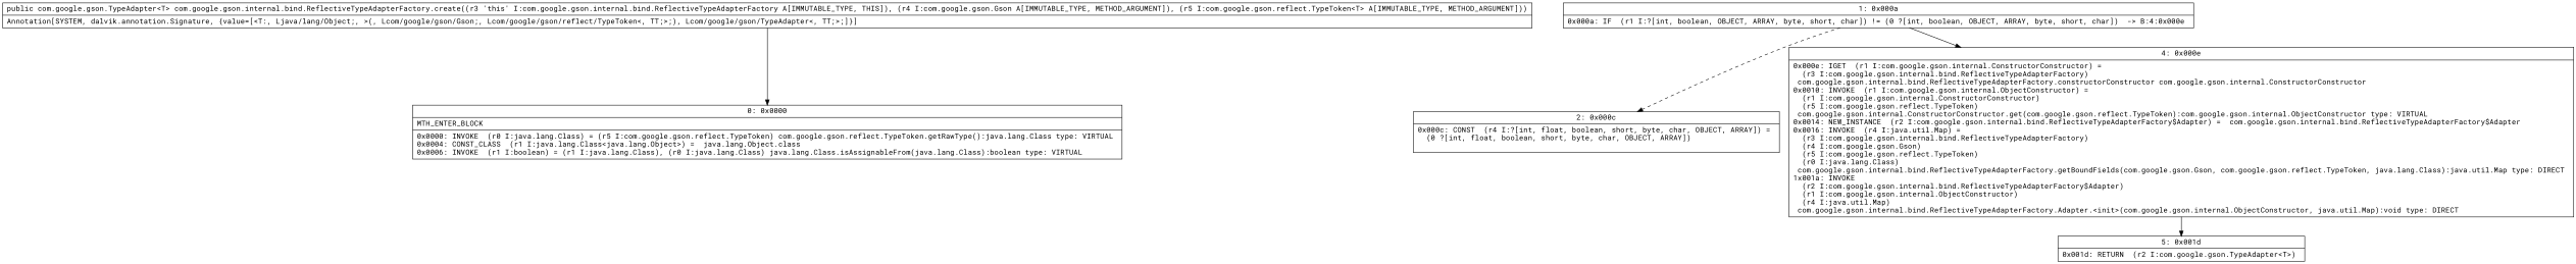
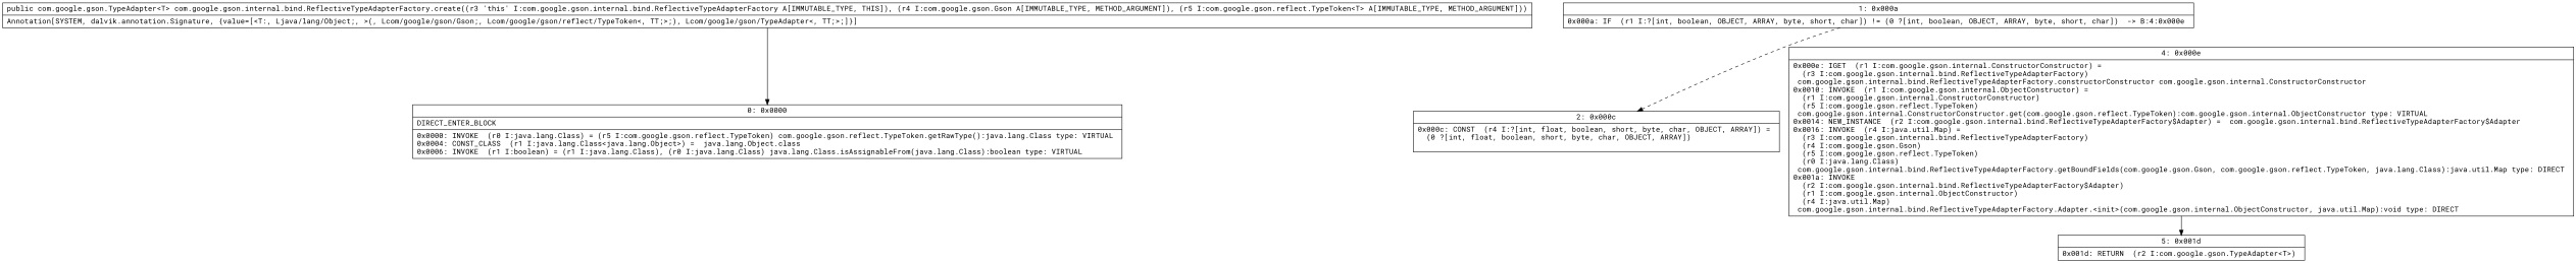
  digraph {
    fontname="Roboto Mono"
    node [fontname="Roboto Mono" shape=record]
    edge [fontname="Roboto Mono"]
-   n1 [label="{0\:\ 0x0000|MTH_ENTER_BLOCK\l|0x0000: INVOKE  (r0 I:java.lang.Class) = (r5 I:com.google.gson.reflect.TypeToken) com.google.gson.reflect.TypeToken.getRawType():java.lang.Class type: VIRTUAL \l0x0004: CONST_CLASS  (r1 I:java.lang.Class\<java.lang.Object\>) =  java.lang.Object.class \l0x0006: INVOKE  (r1 I:boolean) = (r1 I:java.lang.Class), (r0 I:java.lang.Class) java.lang.Class.isAssignableFrom(java.lang.Class):boolean type: VIRTUAL \l}"]
+   n1 [label="{0\:\ 0x0000|DIRECT_ENTER_BLOCK\l|0x0000: INVOKE  (r0 I:java.lang.Class) = (r5 I:com.google.gson.reflect.TypeToken) com.google.gson.reflect.TypeToken.getRawType():java.lang.Class type: VIRTUAL \l0x0004: CONST_CLASS  (r1 I:java.lang.Class\<java.lang.Object\>) =  java.lang.Object.class \l0x0006: INVOKE  (r1 I:boolean) = (r1 I:java.lang.Class), (r0 I:java.lang.Class) java.lang.Class.isAssignableFrom(java.lang.Class):boolean type: VIRTUAL \l}"]
    n2 [label="{1\:\ 0x000a|0x000a: IF  (r1 I:?[int, boolean, OBJECT, ARRAY, byte, short, char]) != (0 ?[int, boolean, OBJECT, ARRAY, byte, short, char])  \-\> B:4:0x000e \l}"]
    n3 [label="{2\:\ 0x000c|0x000c: CONST  (r4 I:?[int, float, boolean, short, byte, char, OBJECT, ARRAY]) = \l  (0 ?[int, float, boolean, short, byte, char, OBJECT, ARRAY])\l \l}"]
-   n4 [label="{4\:\ 0x000e|0x000e: IGET  (r1 I:com.google.gson.internal.ConstructorConstructor) = \l  (r3 I:com.google.gson.internal.bind.ReflectiveTypeAdapterFactory)\l com.google.gson.internal.bind.ReflectiveTypeAdapterFactory.constructorConstructor com.google.gson.internal.ConstructorConstructor \l0x0010: INVOKE  (r1 I:com.google.gson.internal.ObjectConstructor) = \l  (r1 I:com.google.gson.internal.ConstructorConstructor)\l  (r5 I:com.google.gson.reflect.TypeToken)\l com.google.gson.internal.ConstructorConstructor.get(com.google.gson.reflect.TypeToken):com.google.gson.internal.ObjectConstructor type: VIRTUAL \l0x0014: NEW_INSTANCE  (r2 I:com.google.gson.internal.bind.ReflectiveTypeAdapterFactory$Adapter) =  com.google.gson.internal.bind.ReflectiveTypeAdapterFactory$Adapter \l0x0016: INVOKE  (r4 I:java.util.Map) = \l  (r3 I:com.google.gson.internal.bind.ReflectiveTypeAdapterFactory)\l  (r4 I:com.google.gson.Gson)\l  (r5 I:com.google.gson.reflect.TypeToken)\l  (r0 I:java.lang.Class)\l com.google.gson.internal.bind.ReflectiveTypeAdapterFactory.getBoundFields(com.google.gson.Gson, com.google.gson.reflect.TypeToken, java.lang.Class):java.util.Map type: DIRECT \l1x001a: INVOKE  \l  (r2 I:com.google.gson.internal.bind.ReflectiveTypeAdapterFactory$Adapter)\l  (r1 I:com.google.gson.internal.ObjectConstructor)\l  (r4 I:java.util.Map)\l com.google.gson.internal.bind.ReflectiveTypeAdapterFactory.Adapter.\<init\>(com.google.gson.internal.ObjectConstructor, java.util.Map):void type: DIRECT \l}"]
+   n4 [label="{4\:\ 0x000e|0x000e: IGET  (r1 I:com.google.gson.internal.ConstructorConstructor) = \l  (r3 I:com.google.gson.internal.bind.ReflectiveTypeAdapterFactory)\l com.google.gson.internal.bind.ReflectiveTypeAdapterFactory.constructorConstructor com.google.gson.internal.ConstructorConstructor \l0x0010: INVOKE  (r1 I:com.google.gson.internal.ObjectConstructor) = \l  (r1 I:com.google.gson.internal.ConstructorConstructor)\l  (r5 I:com.google.gson.reflect.TypeToken)\l com.google.gson.internal.ConstructorConstructor.get(com.google.gson.reflect.TypeToken):com.google.gson.internal.ObjectConstructor type: VIRTUAL \l0x0014: NEW_INSTANCE  (r2 I:com.google.gson.internal.bind.ReflectiveTypeAdapterFactory$Adapter) =  com.google.gson.internal.bind.ReflectiveTypeAdapterFactory$Adapter \l0x0016: INVOKE  (r4 I:java.util.Map) = \l  (r3 I:com.google.gson.internal.bind.ReflectiveTypeAdapterFactory)\l  (r4 I:com.google.gson.Gson)\l  (r5 I:com.google.gson.reflect.TypeToken)\l  (r0 I:java.lang.Class)\l com.google.gson.internal.bind.ReflectiveTypeAdapterFactory.getBoundFields(com.google.gson.Gson, com.google.gson.reflect.TypeToken, java.lang.Class):java.util.Map type: DIRECT \l0x001a: INVOKE  \l  (r2 I:com.google.gson.internal.bind.ReflectiveTypeAdapterFactory$Adapter)\l  (r1 I:com.google.gson.internal.ObjectConstructor)\l  (r4 I:java.util.Map)\l com.google.gson.internal.bind.ReflectiveTypeAdapterFactory.Adapter.\<init\>(com.google.gson.internal.ObjectConstructor, java.util.Map):void type: DIRECT \l}"]
    n5 [label="{5\:\ 0x001d|0x001d: RETURN  (r2 I:com.google.gson.TypeAdapter\<T\>) \l}"]
    n6 [label="{public com.google.gson.TypeAdapter\<T\> com.google.gson.internal.bind.ReflectiveTypeAdapterFactory.create((r3 'this' I:com.google.gson.internal.bind.ReflectiveTypeAdapterFactory A[IMMUTABLE_TYPE, THIS]), (r4 I:com.google.gson.Gson A[IMMUTABLE_TYPE, METHOD_ARGUMENT]), (r5 I:com.google.gson.reflect.TypeToken\<T\> A[IMMUTABLE_TYPE, METHOD_ARGUMENT]))  | Annotation[SYSTEM, dalvik.annotation.Signature, \{value=[\<T:, Ljava\/lang\/Object;, \>(, Lcom\/google\/gson\/Gson;, Lcom\/google\/gson\/reflect\/TypeToken\<, TT;\>;), Lcom\/google\/gson\/TypeAdapter\<, TT;\>;]\}]\l}"]
    n2 -> n3 [style=dashed]
-   n2 -> n4
    n4 -> n5
    n6 -> n1
  }
